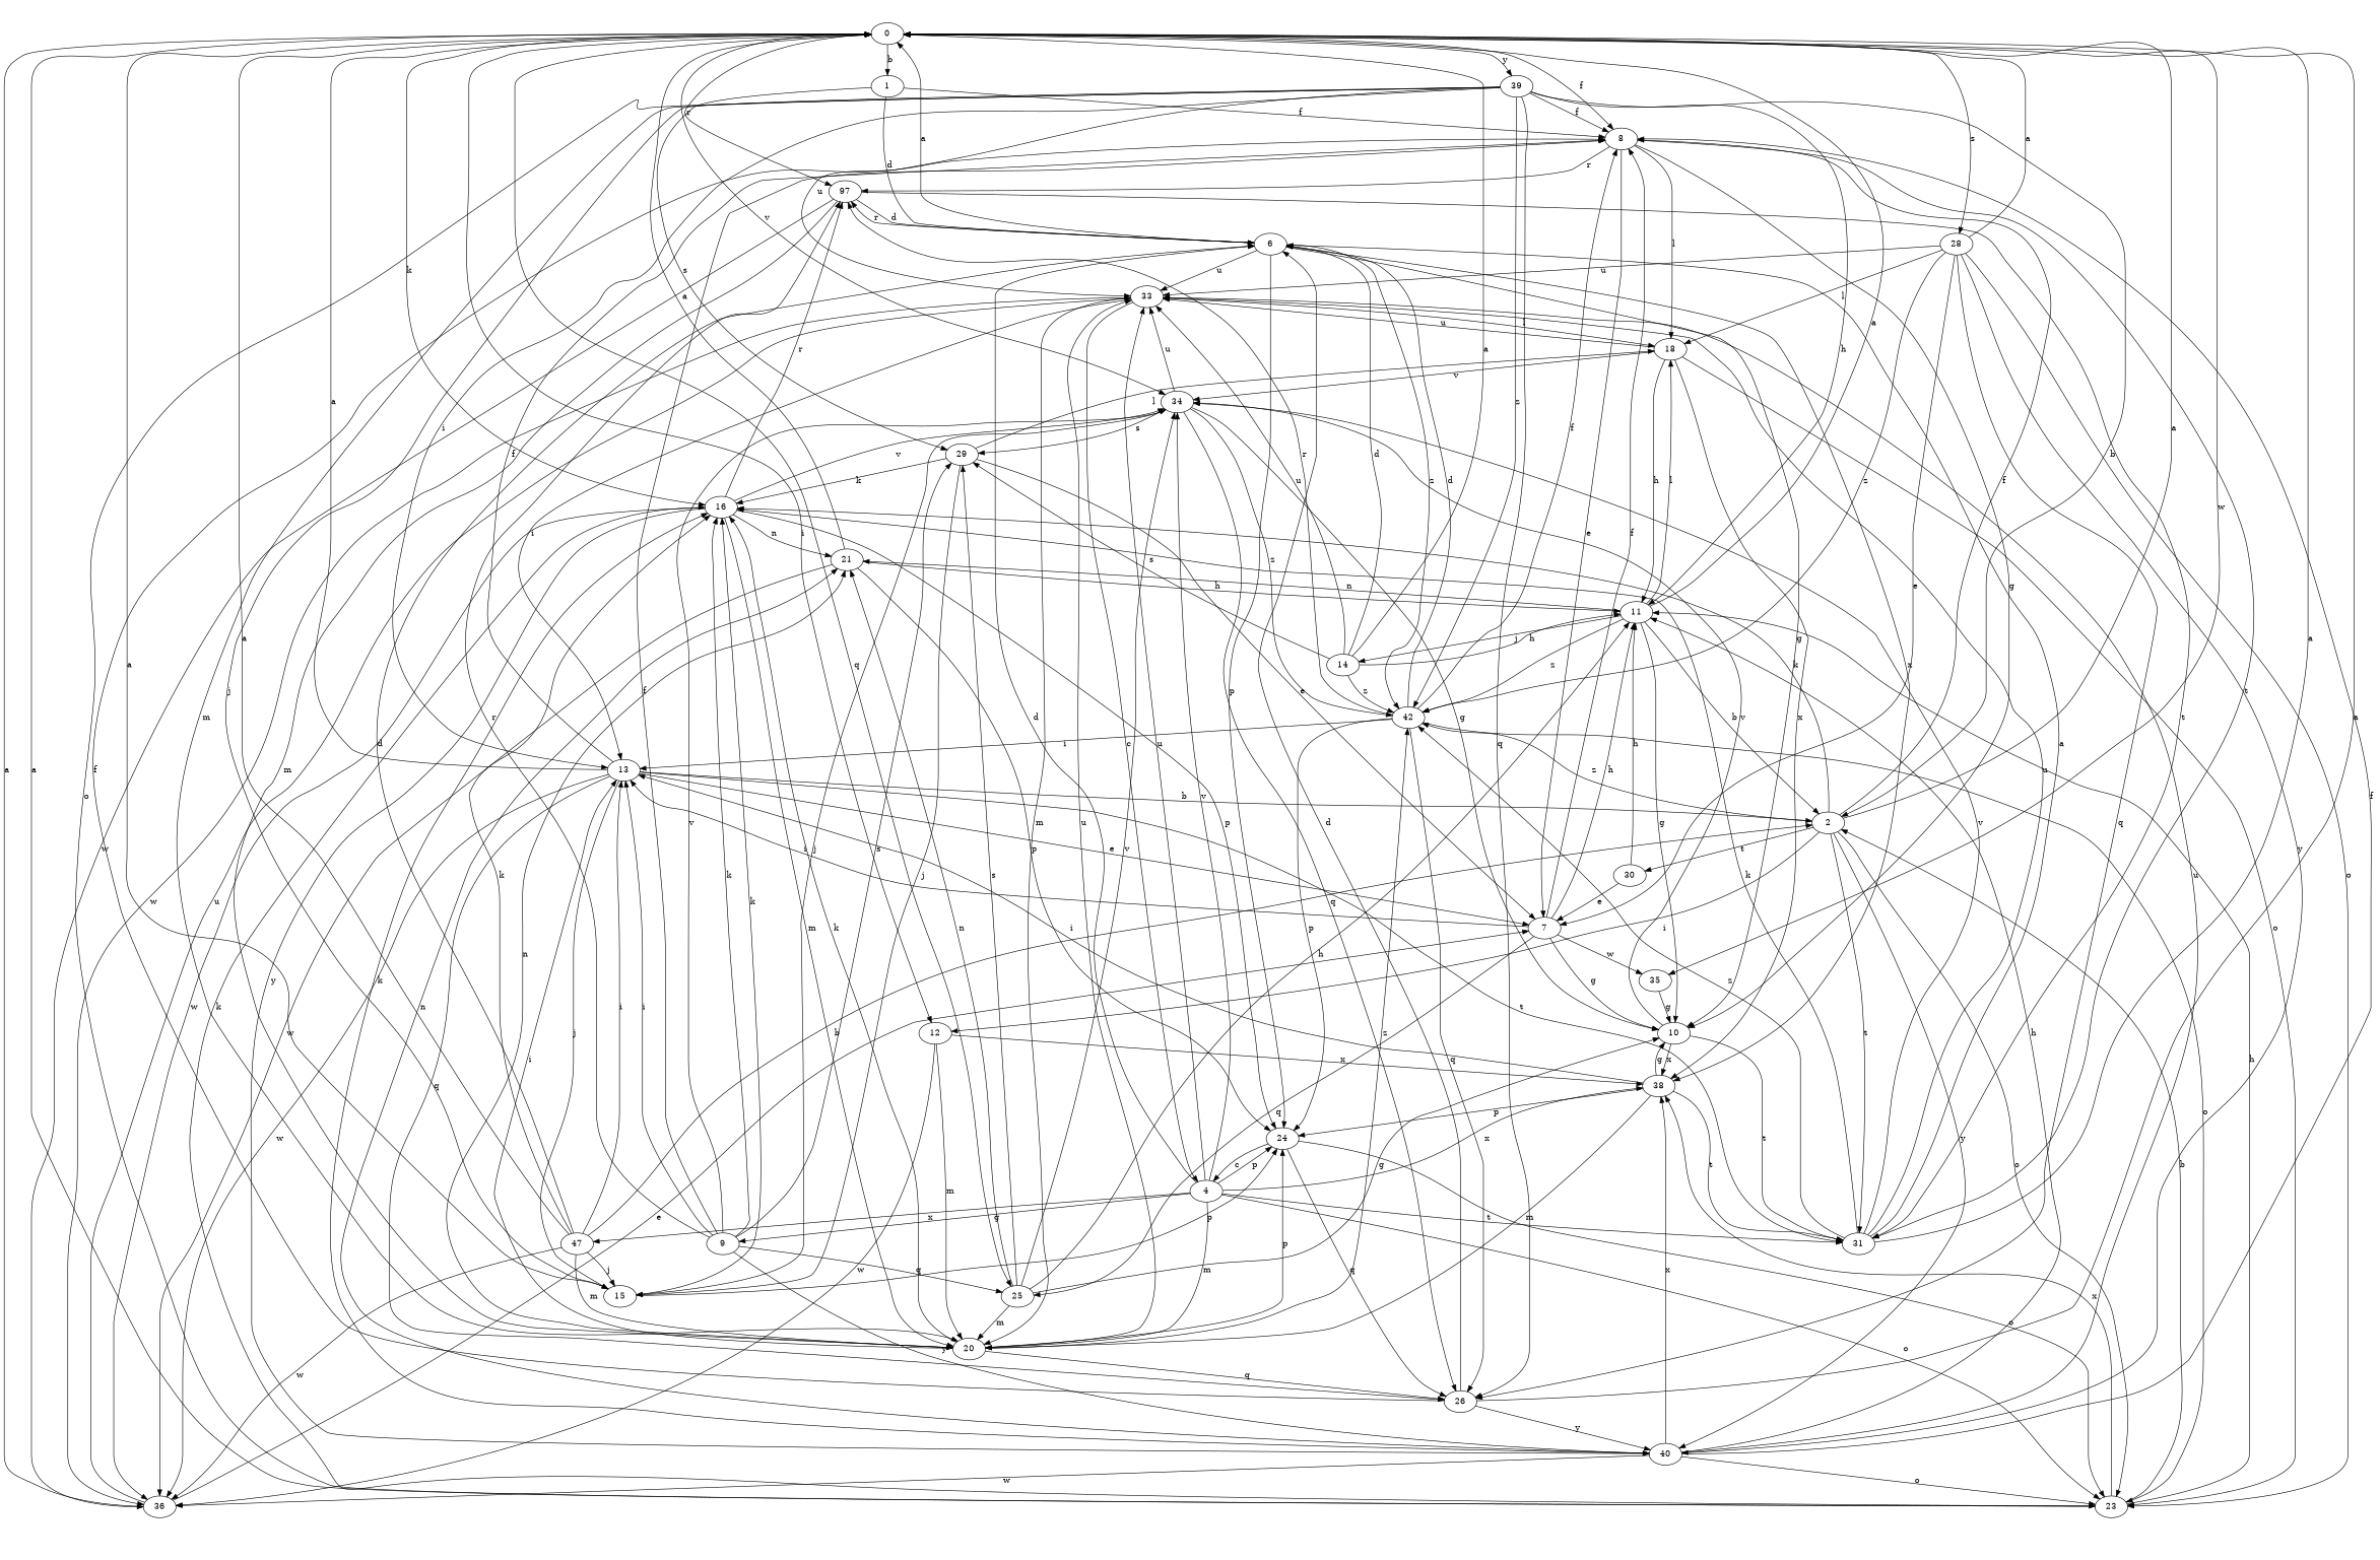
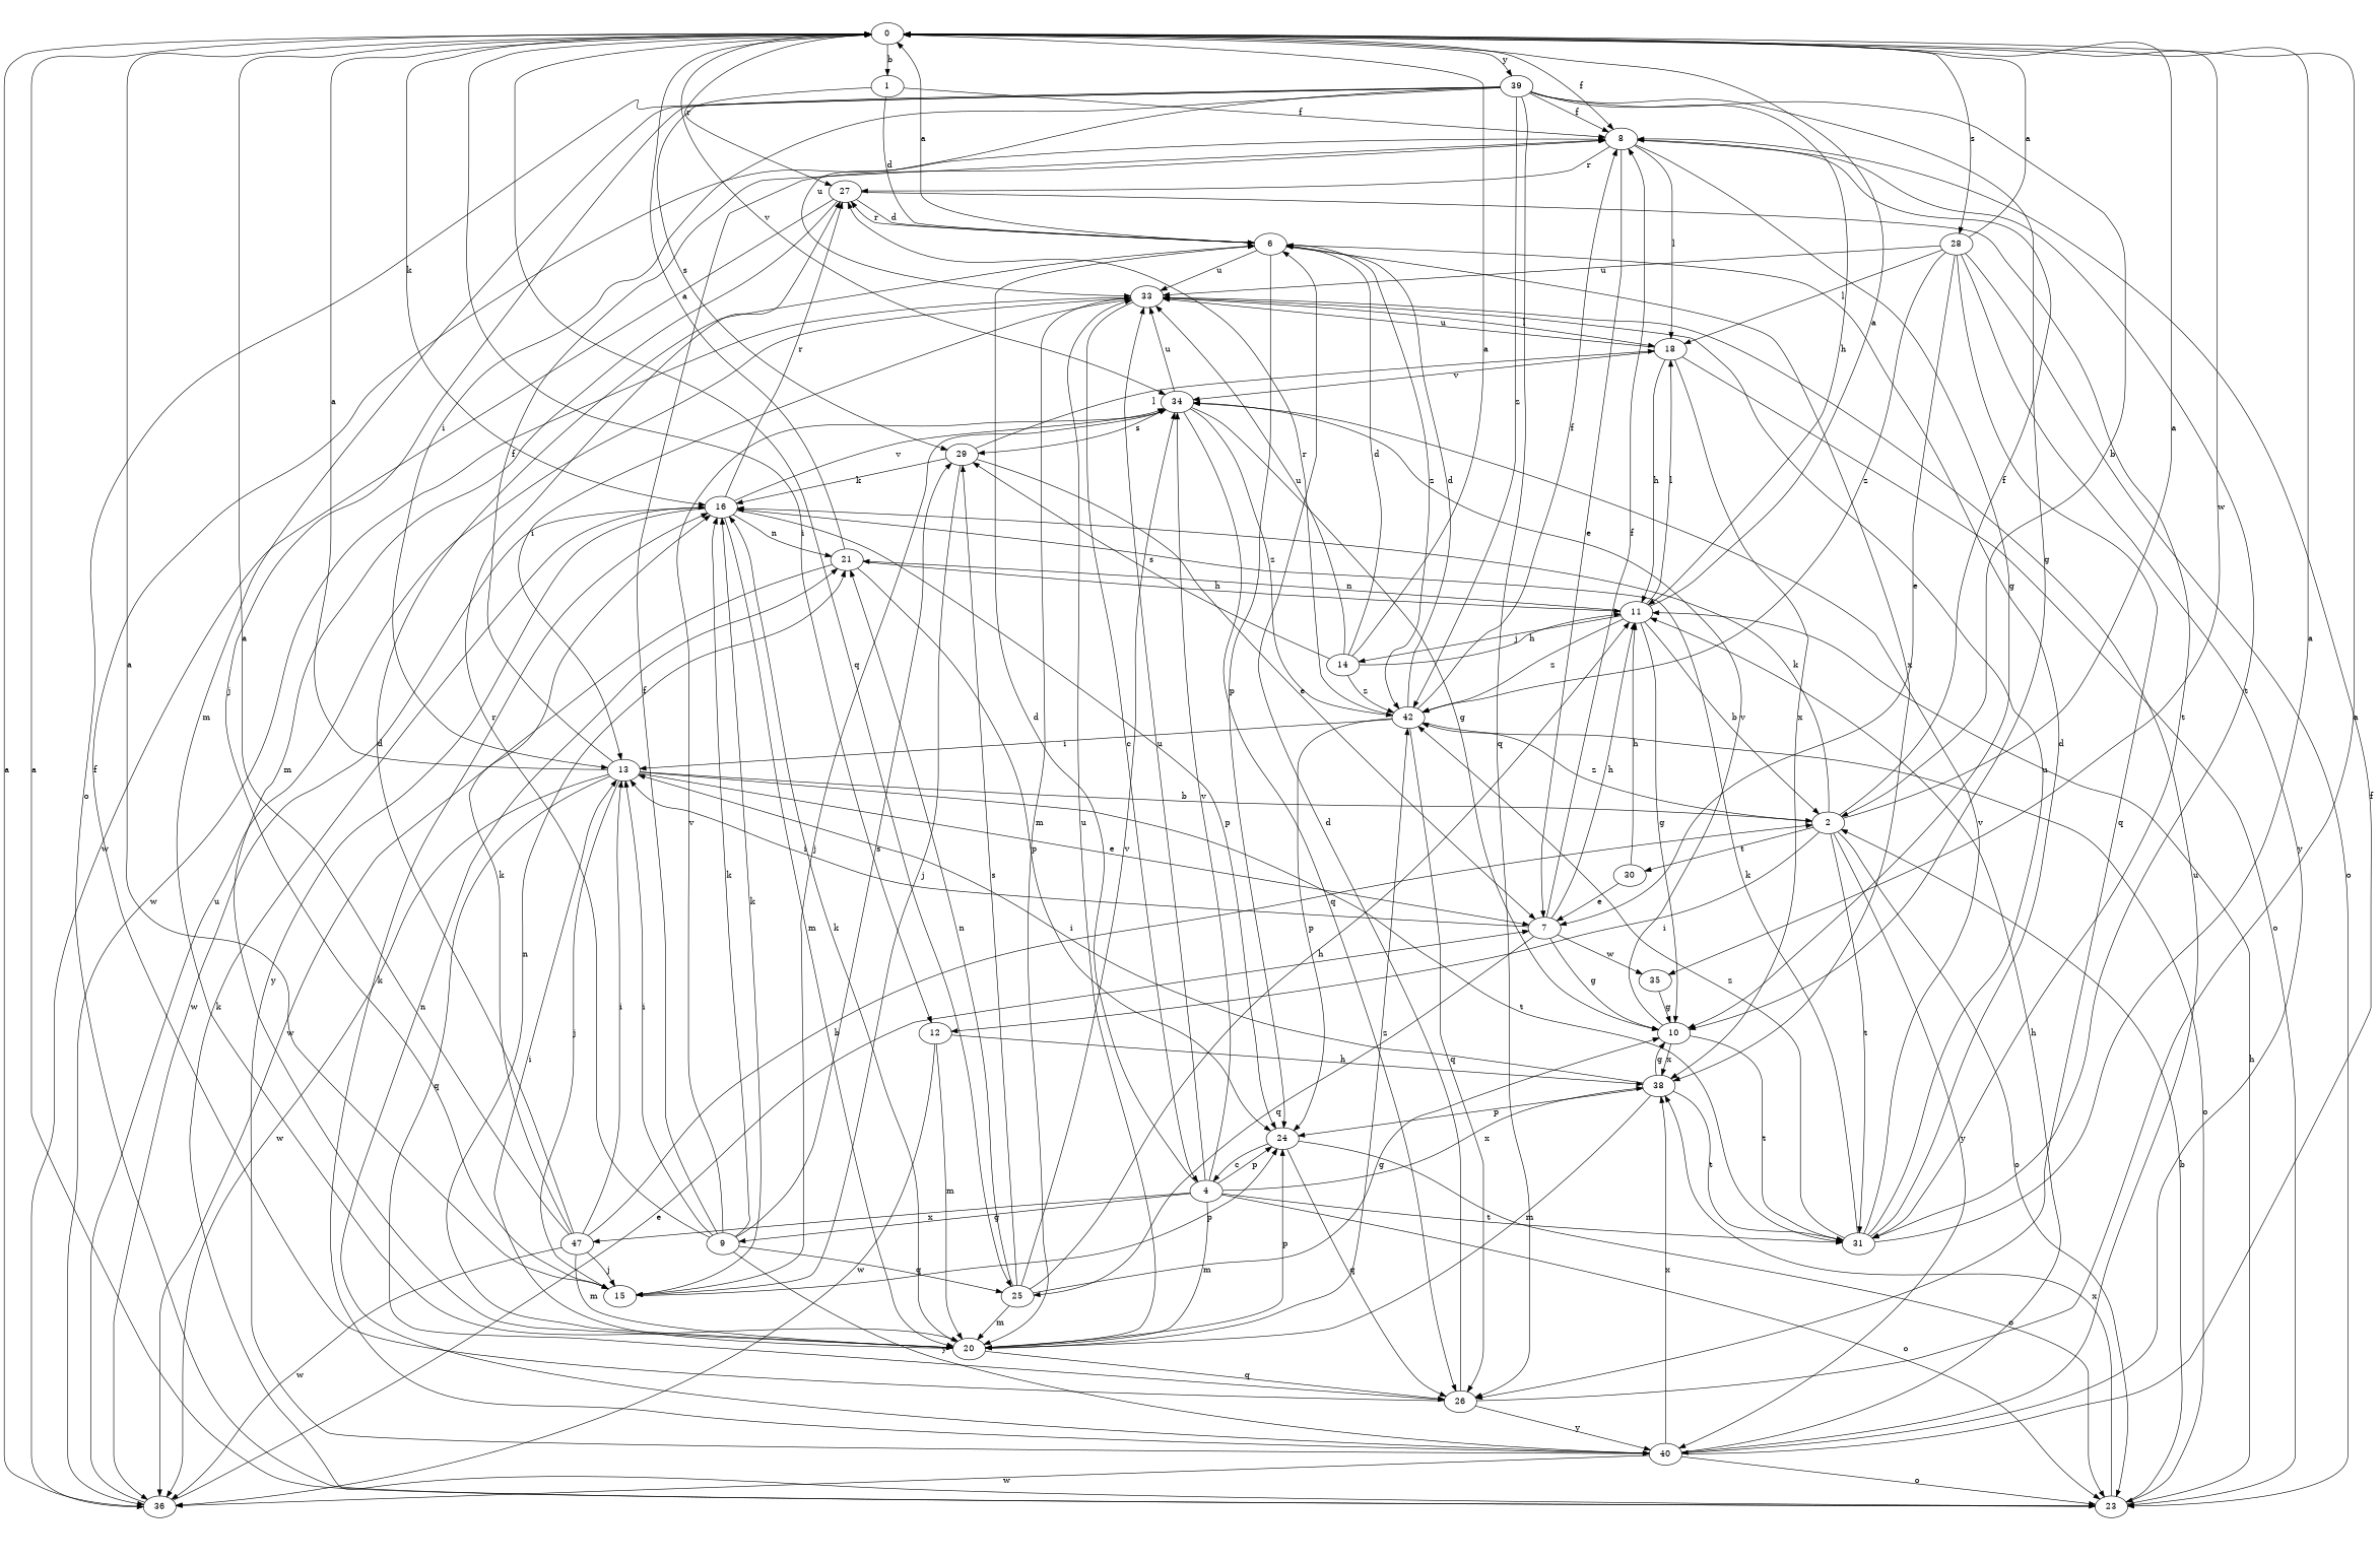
  strict digraph {
    0
    1
    8
    12
    16
    25
-   27 [label=97]
+   27
    28
    34
    35
    39
    6
    29
    31
    10
    7
    18
    20
    38
    36
    40
    24
    21
    11
    23
    42
    33
    26
    15
    2
    13
    30
    4
    9
    n35 [label=47]
    14
    0 -> 1 [label=b]
    0 -> 8 [label=f]
    0 -> 12 [label=i]
    0 -> 16 [label=k]
    0 -> 25 [label=q]
    0 -> 27 [label=r]
    0 -> 28 [label=s]
    0 -> 34 [label=v]
    0 -> 35 [label=w]
    0 -> 39 [label=y]
    1 -> 8 [label=f]
    1 -> 6 [label=d]
    1 -> 29 [label=s]
    8 -> 27 [label=r]
    8 -> 31 [label=t]
    8 -> 10 [label=g]
    8 -> 7 [label=e]
    8 -> 18 [label=l]
    12 -> 20 [label=m]
-   12 -> 38 [label=x]
+   12 -> 38 [label=h]
    12 -> 36 [label=w]
    16 -> 27 [label=r]
    16 -> 34 [label=v]
    16 -> 20 [label=m]
    16 -> 36 [label=w]
    16 -> 40 [label=y]
    16 -> 24 [label=p]
    16 -> 21 [label=n]
    25 -> 34 [label=v]
    25 -> 29 [label=s]
    25 -> 10 [label=g]
    25 -> 20 [label=m]
    25 -> 21 [label=n]
    25 -> 11 [label=h]
    27 -> 6 [label=d]
    27 -> 31 [label=t]
    27 -> 20 [label=m]
    27 -> 36 [label=w]
    28 -> 0 [label=a]
    28 -> 7 [label=e]
    28 -> 18 [label=l]
    28 -> 40 [label=y]
    28 -> 23 [label=o]
    28 -> 42 [label=z]
    28 -> 33 [label=u]
    28 -> 26 [label=q]
    34 -> 29 [label=s]
    34 -> 10 [label=g]
    34 -> 42 [label=z]
    34 -> 33 [label=u]
    34 -> 26 [label=q]
    34 -> 15 [label=j]
    35 -> 10 [label=g]
    39 -> 8 [label=f]
    39 -> 20 [label=m]
    39 -> 11 [label=h]
    39 -> 23 [label=o]
    39 -> 42 [label=z]
    39 -> 33 [label=u]
    39 -> 26 [label=q]
    39 -> 15 [label=j]
    39 -> 2 [label=b]
    39 -> 13 [label=i]
    6 -> 0 [label=a]
    6 -> 27 [label=r]
-   6 -> 10 [label=g]
+   39 -> 10 [label=g]
    6 -> 38 [label=x]
    6 -> 24 [label=p]
    6 -> 42 [label=z]
    6 -> 33 [label=u]
    29 -> 16 [label=k]
    29 -> 7 [label=e]
    29 -> 18 [label=l]
    29 -> 15 [label=j]
    31 -> 0 [label=a]
    31 -> 16 [label=k]
    31 -> 34 [label=v]
-   31 -> 6 [label=a]
+   31 -> 6 [label=d]
    31 -> 42 [label=z]
    31 -> 33 [label=u]
    10 -> 34 [label=v]
    10 -> 31 [label=t]
    10 -> 38 [label=x]
    7 -> 8 [label=f]
    7 -> 25 [label=q]
    7 -> 35 [label=w]
    7 -> 10 [label=g]
    7 -> 11 [label=h]
    7 -> 13 [label=i]
    18 -> 34 [label=v]
    18 -> 38 [label=x]
    18 -> 11 [label=h]
    18 -> 23 [label=o]
    18 -> 33 [label=u]
    20 -> 16 [label=k]
    20 -> 24 [label=p]
    20 -> 21 [label=n]
    20 -> 42 [label=z]
    20 -> 33 [label=u]
    20 -> 26 [label=q]
    20 -> 13 [label=i]
    38 -> 31 [label=t]
    38 -> 10 [label=g]
    38 -> 20 [label=m]
    38 -> 24 [label=p]
    38 -> 13 [label=i]
    36 -> 0 [label=a]
    36 -> 7 [label=e]
    36 -> 33 [label=u]
    40 -> 8 [label=f]
    40 -> 16 [label=k]
    40 -> 38 [label=x]
    40 -> 36 [label=w]
    40 -> 21 [label=n]
    40 -> 11 [label=h]
    40 -> 23 [label=o]
    40 -> 33 [label=u]
    24 -> 23 [label=o]
    24 -> 26 [label=q]
    24 -> 4 [label=c]
    21 -> 0 [label=a]
    21 -> 36 [label=w]
    21 -> 24 [label=p]
    21 -> 11 [label=h]
    11 -> 0 [label=a]
    11 -> 10 [label=g]
    11 -> 18 [label=l]
    11 -> 21 [label=n]
    11 -> 42 [label=z]
    11 -> 2 [label=b]
    11 -> 14 [label=j]
    23 -> 0 [label=a]
    23 -> 16 [label=k]
    23 -> 38 [label=x]
    23 -> 11 [label=h]
    23 -> 2 [label=b]
    42 -> 8 [label=f]
    42 -> 27 [label=r]
    42 -> 6 [label=d]
    42 -> 24 [label=p]
    42 -> 23 [label=o]
    42 -> 26 [label=q]
    42 -> 13 [label=i]
    33 -> 18 [label=l]
    33 -> 20 [label=m]
    33 -> 36 [label=w]
    33 -> 13 [label=i]
    33 -> 4 [label=c]
    26 -> 0 [label=a]
    26 -> 8 [label=f]
    26 -> 6 [label=d]
    26 -> 40 [label=y]
    15 -> 0 [label=a]
    15 -> 16 [label=k]
    15 -> 24 [label=p]
    2 -> 0 [label=a]
    2 -> 8 [label=f]
    2 -> 12 [label=i]
    2 -> 16 [label=k]
    2 -> 31 [label=t]
    2 -> 40 [label=y]
    2 -> 23 [label=o]
    2 -> 42 [label=z]
    2 -> 30 [label=t]
    13 -> 0 [label=a]
    13 -> 8 [label=f]
    13 -> 31 [label=t]
    13 -> 7 [label=e]
    13 -> 36 [label=w]
    13 -> 26 [label=q]
    13 -> 15 [label=j]
    13 -> 2 [label=b]
    30 -> 7 [label=e]
    30 -> 11 [label=h]
    4 -> 34 [label=v]
    4 -> 6 [label=d]
    4 -> 31 [label=t]
    4 -> 20 [label=m]
    4 -> 38 [label=x]
    4 -> 24 [label=p]
    4 -> 23 [label=o]
    4 -> 33 [label=u]
    4 -> 9 [label=g]
    4 -> n35 [label=x]
    9 -> 8 [label=f]
    9 -> 16 [label=k]
    9 -> 25 [label=q]
    9 -> 27 [label=r]
    9 -> 34 [label=v]
    9 -> 29 [label=s]
    9 -> 40 [label=y]
    9 -> 13 [label=i]
    n35 -> 0 [label=a]
    n35 -> 16 [label=k]
    n35 -> 6 [label=d]
    n35 -> 20 [label=m]
    n35 -> 36 [label=w]
    n35 -> 15 [label=j]
    n35 -> 2 [label=b]
    n35 -> 13 [label=i]
    14 -> 0 [label=a]
    14 -> 6 [label=d]
    14 -> 29 [label=s]
    14 -> 11 [label=h]
    14 -> 42 [label=z]
    14 -> 33 [label=u]
  }
